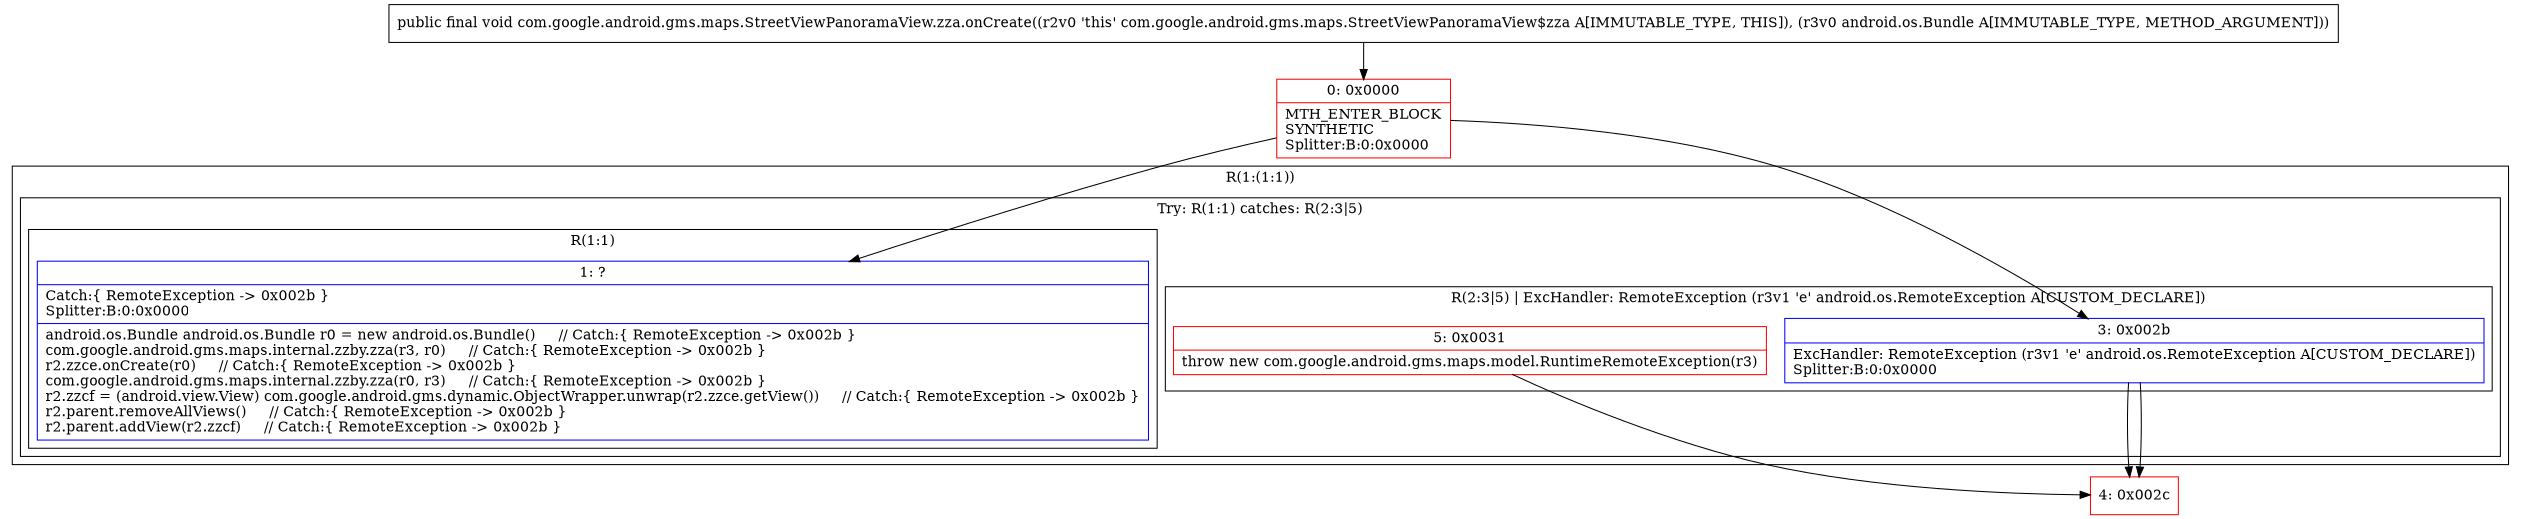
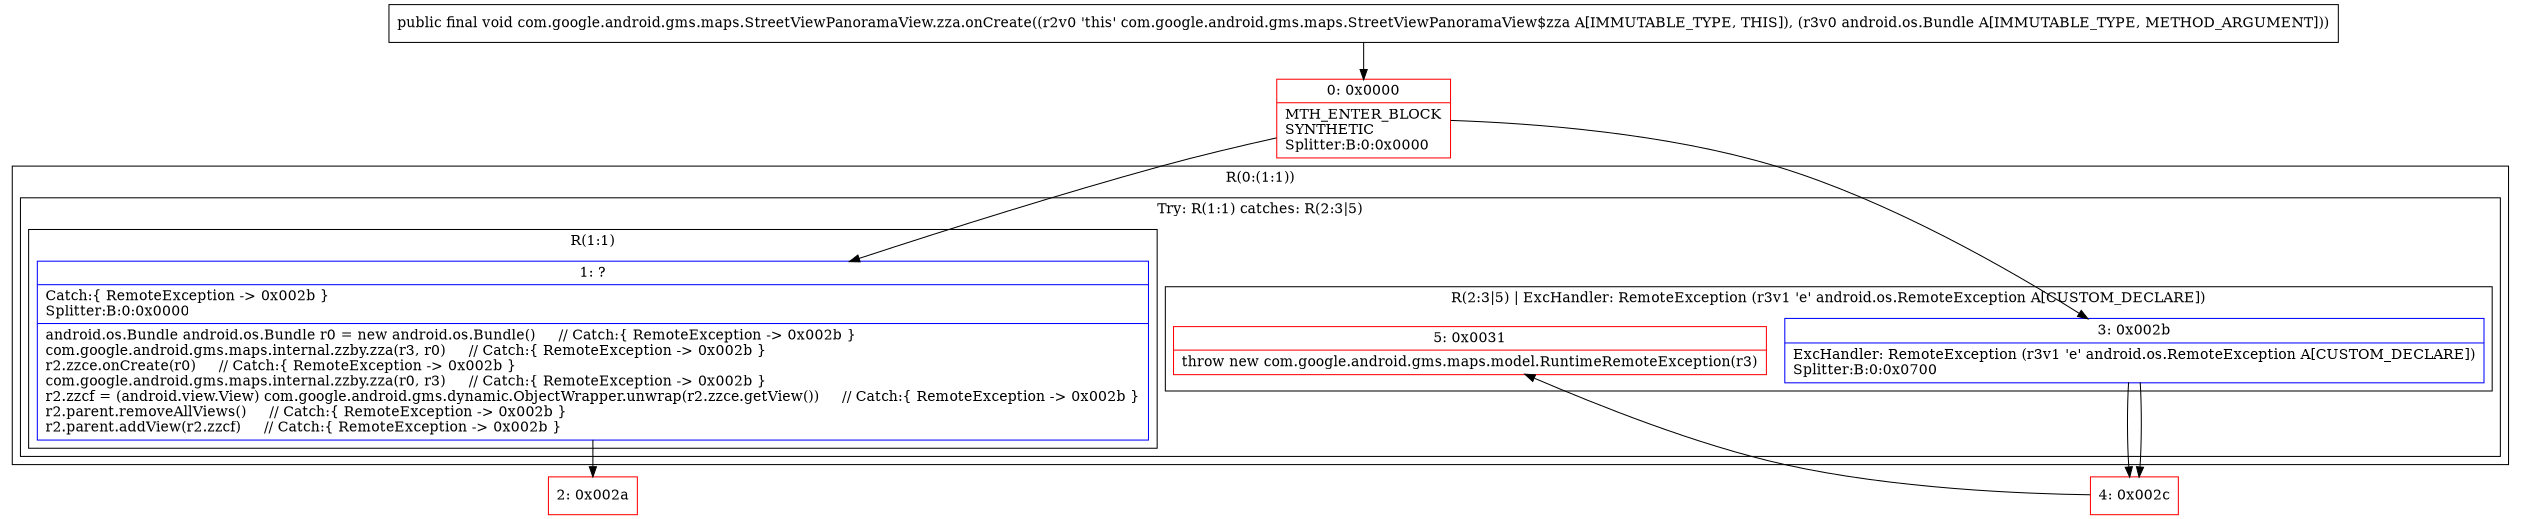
  digraph {
    node [color=red shape=record]
    n1 [color=blue label="{1\:\ ?|Catch:\{ RemoteException \-\> 0x002b \}\lSplitter:B:0:0x0000\l|android.os.Bundle android.os.Bundle r0 = new android.os.Bundle()     \/\/ Catch:\{ RemoteException \-\> 0x002b \}\lcom.google.android.gms.maps.internal.zzby.zza(r3, r0)     \/\/ Catch:\{ RemoteException \-\> 0x002b \}\lr2.zzce.onCreate(r0)     \/\/ Catch:\{ RemoteException \-\> 0x002b \}\lcom.google.android.gms.maps.internal.zzby.zza(r0, r3)     \/\/ Catch:\{ RemoteException \-\> 0x002b \}\lr2.zzcf = (android.view.View) com.google.android.gms.dynamic.ObjectWrapper.unwrap(r2.zzce.getView())     \/\/ Catch:\{ RemoteException \-\> 0x002b \}\lr2.parent.removeAllViews()     \/\/ Catch:\{ RemoteException \-\> 0x002b \}\lr2.parent.addView(r2.zzcf)     \/\/ Catch:\{ RemoteException \-\> 0x002b \}\l}"]
-   n2 [color=blue label="{3\:\ 0x002b|ExcHandler: RemoteException (r3v1 'e' android.os.RemoteException A[CUSTOM_DECLARE])\lSplitter:B:0:0x0000\l}"]
+   n2 [color=blue label="{3\:\ 0x002b|ExcHandler: RemoteException (r3v1 'e' android.os.RemoteException A[CUSTOM_DECLARE])\lSplitter:B:0:0x0700\l}"]
    n3 [label="{5\:\ 0x0031|throw new com.google.android.gms.maps.model.RuntimeRemoteException(r3)\l}"]
+   n4 [label="{2\:\ 0x002a}"]
    n5 [label="{4\:\ 0x002c}"]
    n6 [label="{0\:\ 0x0000|MTH_ENTER_BLOCK\lSYNTHETIC\lSplitter:B:0:0x0000\l}"]
    n7 [label="{public final void com.google.android.gms.maps.StreetViewPanoramaView.zza.onCreate((r2v0 'this' com.google.android.gms.maps.StreetViewPanoramaView$zza A[IMMUTABLE_TYPE, THIS]), (r3v0 android.os.Bundle A[IMMUTABLE_TYPE, METHOD_ARGUMENT])) }" color=""]
    subgraph cluster_1 {
-     label="R(1:(1:1))"
+     label="R(0:(1:1))"
      subgraph cluster_2 {
        label="Try: R(1:1) catches: R(2:3|5)"
        subgraph cluster_3 {
          label="R(1:1)"
          n1
        }
        subgraph cluster_4 {
          label="R(2:3|5) | ExcHandler: RemoteException (r3v1 'e' android.os.RemoteException A[CUSTOM_DECLARE])\l"
          n2
          n3
        }
      }
    }
    subgraph cluster_5 {
      label="R(2:3|5) | ExcHandler: RemoteException (r3v1 'e' android.os.RemoteException A[CUSTOM_DECLARE])\l"
    }
+   n1 -> n4
    n2 -> n5
    n2 -> n5
-   n3 -> n5
+   n5 -> n3
    n6 -> n1
    n6 -> n2
    n7 -> n6
  }
